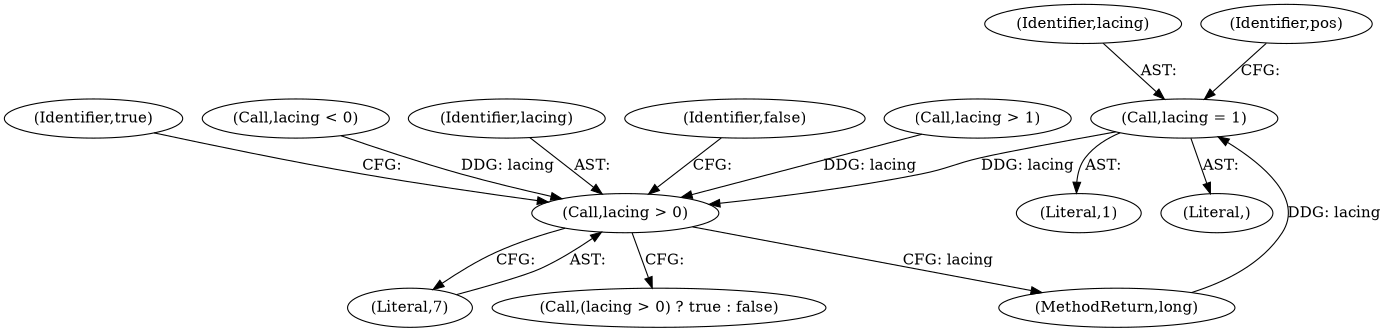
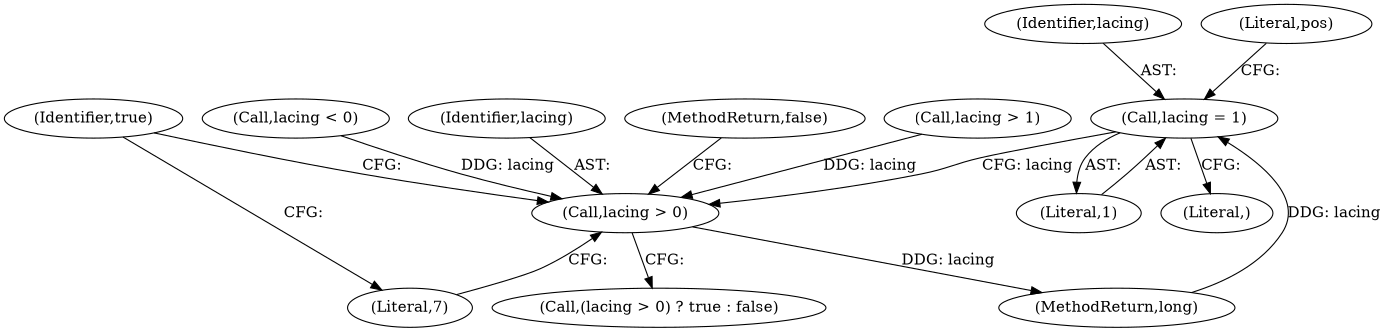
  digraph {
    n1 [label="(Call,lacing = 1)"]
    n2 [label="(Call,lacing > 0)"]
    n3 [label="(Literal,1)"]
    n4 [label="(Literal,)"]
    n5 [label="(MethodReturn,long)"]
    n6 [label="(Call,(lacing > 0) ? true : false)"]
    n7 [label="(Literal,7)"]
    n8 [label="(Call,lacing < 0)"]
    n9 [label="(Identifier,lacing)"]
    n10 [label="(Identifier,true)"]
-   n11 [label="(Identifier,false)"]
+   n11 [label="(MethodReturn,false)"]
    n12 [label="(Identifier,lacing)"]
-   n13 [label="(Identifier,pos)"]
+   n13 [label="(Literal,pos)"]
    n14 [label="(Call,lacing > 1)"]
-   n1 -> n2 [label="DDG: lacing"]
+   n1 -> n2 [label="CFG: lacing"]
    n1 -> n3 [label="AST: "]
-   n1 -> n4 [label="AST: "]
-   n2 -> n5 [label="CFG: lacing"]
+   n1 -> n4 [label="CFG: "]
+   n2 -> n5 [label="DDG: lacing"]
    n2 -> n6 [label="CFG: "]
-   n2 -> n7 [label="CFG: "]
+   n10 -> n7 [label="CFG: "]
+   n3 -> n1 [label="AST: "]
    n5 -> n1 [label="DDG: lacing"]
-   n7 -> n2 [label="AST: "]
+   n7 -> n2 [label="CFG: "]
    n8 -> n2 [label="DDG: lacing"]
    n9 -> n2 [label="AST: "]
    n10 -> n2 [label="CFG: "]
    n11 -> n2 [label="CFG: "]
    n12 -> n1 [label="AST: "]
    n13 -> n1 [label="CFG: "]
    n14 -> n2 [label="DDG: lacing"]
  }
